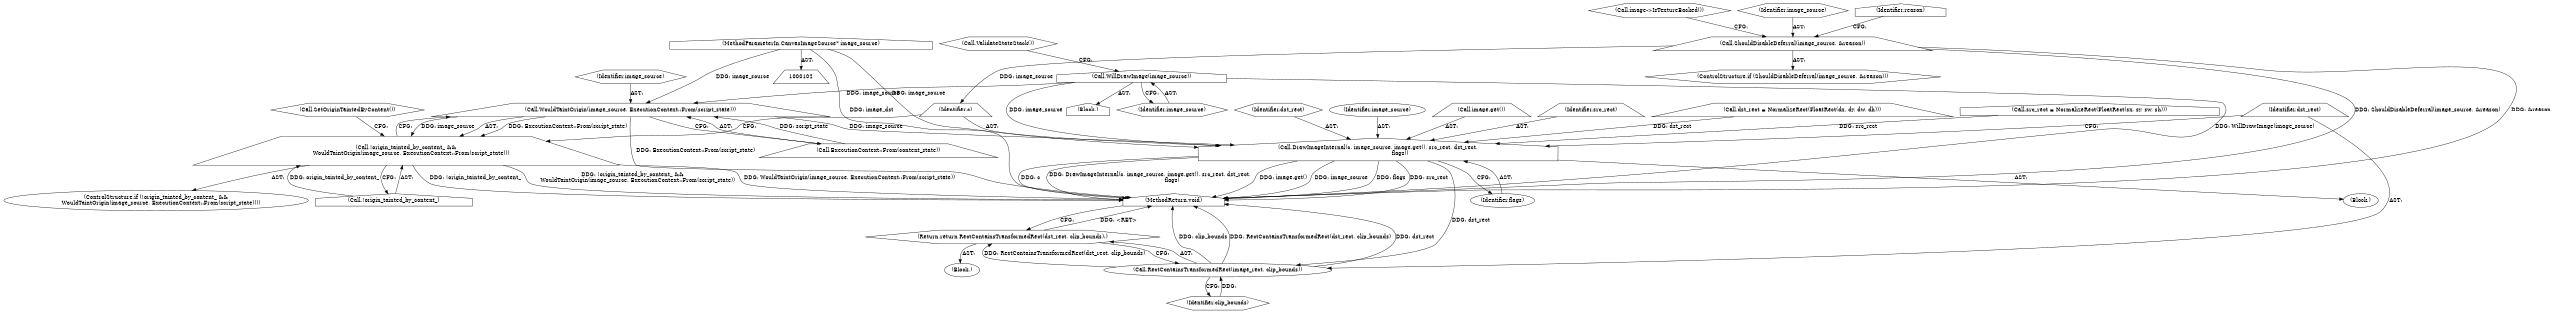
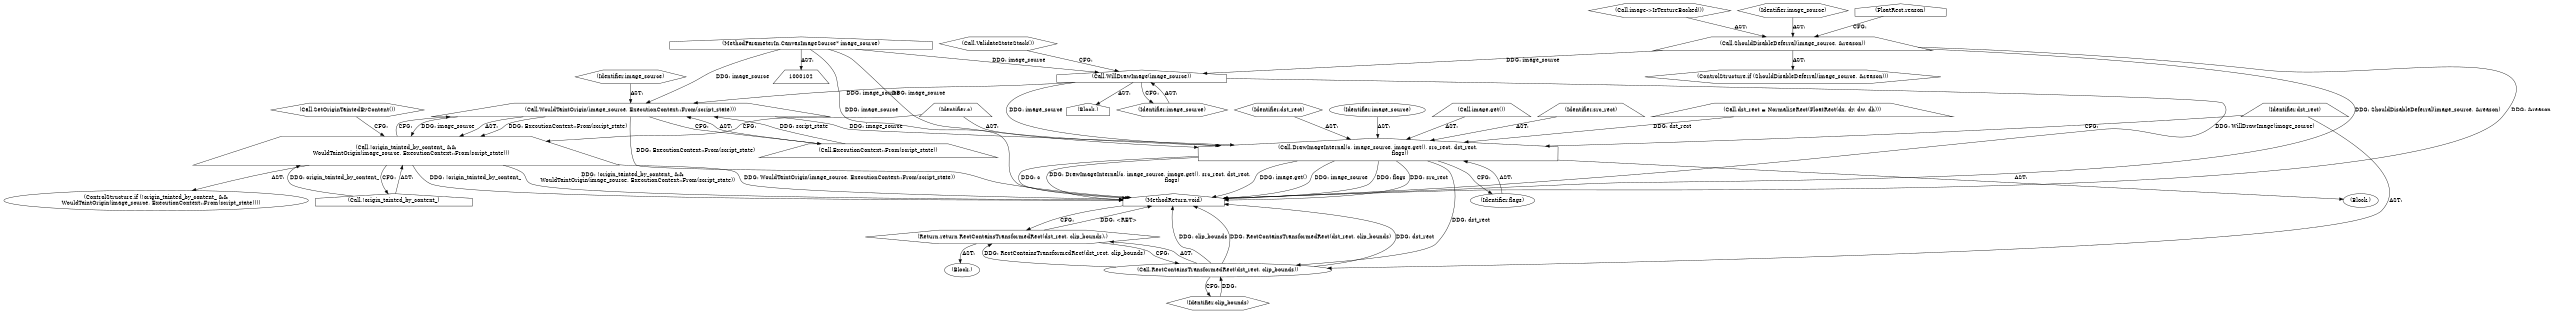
  digraph {
    node [shape=trapezium]
    n1 [label="(Call,ShouldDisableDeferral(image_source, &reason))"]
    n2 [label="(Call,WillDrawImage(image_source))" shape=house]
    n3 [label="(ControlStructure,if (ShouldDisableDeferral(image_source, &reason)))" shape=hexagon]
    n4 [label="(MethodReturn,void)" shape=house]
    n5 [label="(Call,WouldTaintOrigin(image_source, ExecutionContext::From(script_state)))"]
    n6 [label="(Call,DrawImageInternal(c, image_source, image.get(), src_rect, dst_rect,\n                          flags))" shape=house]
    n7 [label="(Block,)" shape=house]
    n8 [label="(Identifier,image_source)" shape=hexagon]
    n9 [label="(Return,return RectContainsTransformedRect(dst_rect, clip_bounds);)" shape=hexagon]
    n10 [label="(MethodParameterIn,CanvasImageSource* image_source)" shape=house]
    1000102
    n12 [label="(Call,!origin_tainted_by_content_ &&\n      WouldTaintOrigin(image_source, ExecutionContext::From(script_state)))"]
-   n13 [label="(Call,ExecutionContext::From(content_state))"]
-   n14 [label="(Call,RectContainsTransformedRect(image_rect, clip_bounds))" shape=ellipse]
+   n13 [label="(Call,ExecutionContext::From(script_state))"]
+   n14 [label="(Call,RectContainsTransformedRect(dst_rect, clip_bounds))" shape=ellipse]
    n15 [label="(Identifier,flags)" shape=ellipse]
    n16 [label="(Block,)" shape=ellipse]
    n17 [label="(ControlStructure,if (!origin_tainted_by_content_ &&\n      WouldTaintOrigin(image_source, ExecutionContext::From(script_state))))" shape=ellipse]
    n18 [label="(Call,!origin_tainted_by_content_)" shape=house]
    n19 [label="(Identifier,clip_bounds)" shape=hexagon]
    n20 [label="(Block,)" shape=ellipse]
    n21 [label="(Call,dst_rect = NormalizeRect(FloatRect(dx, dy, dw, dh)))"]
    n22 [label="(Call,image->IsTextureBacked())" shape=hexagon]
    n23 [label="(Call,SetOriginTaintedByContent())" shape=hexagon]
-   n24 [label="(Call,src_rect = NormalizeRect(FloatRect(sx, sy, sw, sh)))" shape=house]
    n25 [label="(Identifier,dst_rect)" shape=hexagon]
    n26 [label="(Identifier,image_source)" shape=hexagon]
    n27 [label="(Identifier,c)"]
    n28 [label="(Identifier,image_source)" shape=hexagon]
    n29 [label="(Identifier,dst_rect)"]
    n30 [label="(Identifier,image_source)" shape=ellipse]
-   n31 [label="(Identifier,reason)" shape=house]
+   n31 [label="(FloatRect,reason)" shape=house]
    n32 [label="(Call,image.get())"]
    n33 [label="(Call,ValidateStateStack())" shape=hexagon]
    n34 [label="(Identifier,src_rect)"]
-   n1 -> n27 [label="DDG: image_source"]
+   n1 -> n2 [label="DDG: image_source"]
    n1 -> n3 [label="AST: "]
    n1 -> n4 [label="DDG: ShouldDisableDeferral(image_source, &reason)"]
    n1 -> n4 [label="DDG: &reason"]
    n2 -> n4 [label="DDG: WillDrawImage(image_source)"]
    n2 -> n5 [label="DDG: image_source"]
    n2 -> n6 [label="DDG: image_source"]
    n2 -> n7 [label="AST: "]
    n2 -> n8 [label="CFG: "]
    n4 -> n9 [label="CFG: "]
    n5 -> n4 [label="DDG: ExecutionContext::From(script_state)"]
    n5 -> n6 [label="DDG: image_source"]
    n5 -> n12 [label="AST: "]
    n5 -> n12 [label="DDG: image_source"]
    n5 -> n12 [label="DDG: ExecutionContext::From(script_state)"]
    n5 -> n13 [label="CFG: "]
    n6 -> n4 [label="DDG: flags"]
    n6 -> n4 [label="DDG: src_rect"]
    n6 -> n4 [label="DDG: c"]
    n6 -> n4 [label="DDG: DrawImageInternal(c, image_source, image.get(), src_rect, dst_rect,\n                          flags)"]
    n6 -> n4 [label="DDG: image.get()"]
    n6 -> n4 [label="DDG: image_source"]
    n6 -> n14 [label="DDG: dst_rect"]
    n6 -> n15 [label="CFG: "]
    n6 -> n16 [label="AST: "]
    n8 -> n2 [label="AST: "]
    n9 -> n4 [label="DDG: <RET>"]
    n9 -> n14 [label="CFG: "]
    n9 -> n20 [label="AST: "]
-   n10 -> n4 [label="DDG: image_dst"]
+   n10 -> n2 [label="DDG: image_source"]
+   n10 -> n4 [label="DDG: image_source"]
    n10 -> n5 [label="DDG: image_source"]
    n10 -> n6 [label="DDG: image_source"]
    n10 -> 1000102 [label="AST: "]
    n12 -> n4 [label="DDG: !origin_tainted_by_content_"]
    n12 -> n4 [label="DDG: !origin_tainted_by_content_ &&\n      WouldTaintOrigin(image_source, ExecutionContext::From(script_state))"]
    n12 -> n4 [label="DDG: WouldTaintOrigin(image_source, ExecutionContext::From(script_state))"]
    n12 -> n5 [label="CFG: "]
    n12 -> n17 [label="AST: "]
    n12 -> n18 [label="CFG: "]
    n13 -> n5 [label="AST: "]
    n13 -> n5 [label="DDG: script_state"]
    n14 -> n4 [label="DDG: clip_bounds"]
    n14 -> n4 [label="DDG: RectContainsTransformedRect(dst_rect, clip_bounds)"]
    n14 -> n4 [label="DDG: dst_rect"]
    n14 -> n9 [label="AST: "]
    n14 -> n9 [label="DDG: RectContainsTransformedRect(dst_rect, clip_bounds)"]
    n14 -> n19 [label="CFG: "]
    n15 -> n6 [label="AST: "]
    n18 -> n12 [label="AST: "]
    n18 -> n12 [label="DDG: origin_tainted_by_content_"]
    n19 -> n14 [label="DDG: "]
    n21 -> n6 [label="DDG: dst_rect"]
-   n22 -> n1 [label="CFG: "]
+   n22 -> n1 [label="AST: "]
    n23 -> n12 [label="CFG: "]
-   n24 -> n6 [label="DDG: src_rect"]
    n25 -> n6 [label="AST: "]
    n26 -> n1 [label="AST: "]
    n27 -> n6 [label="AST: "]
    n27 -> n12 [label="CFG: "]
    n28 -> n5 [label="AST: "]
    n29 -> n6 [label="CFG: "]
    n29 -> n14 [label="AST: "]
    n30 -> n6 [label="AST: "]
    n31 -> n1 [label="CFG: "]
    n32 -> n6 [label="AST: "]
    n33 -> n2 [label="CFG: "]
    n34 -> n6 [label="AST: "]
  }
